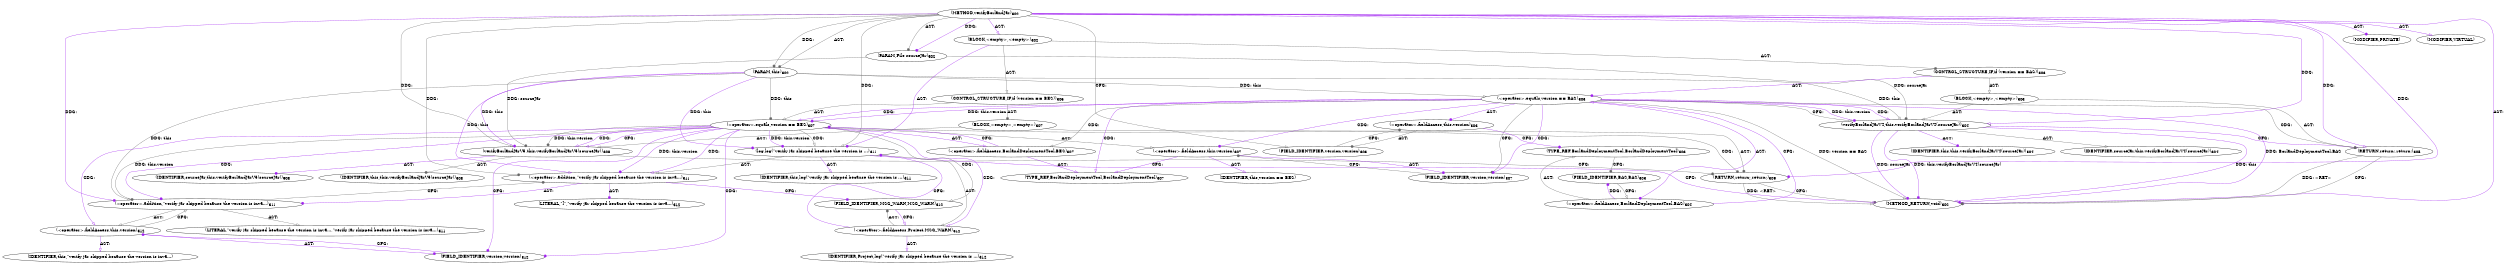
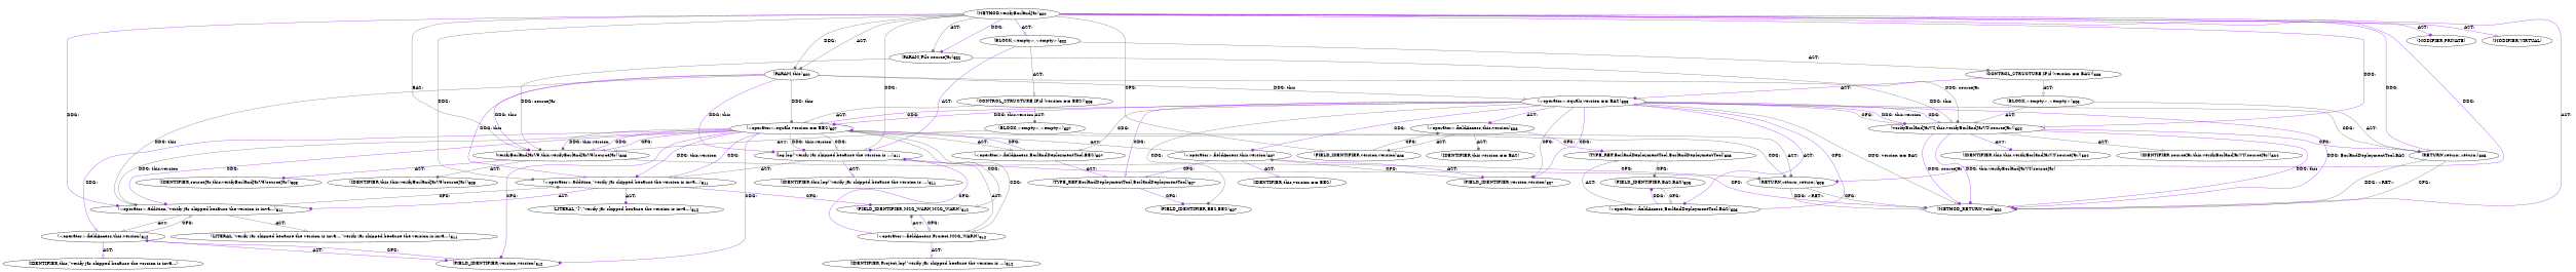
  digraph {
    edge [arrowhead=dot color=purple]
    n1 [label=<(METHOD,verifyBorlandJar)<SUB>302</SUB>>]
    n2 [label=<(PARAM,this)<SUB>302</SUB>>]
    n3 [label=<(PARAM,File sourceJar)<SUB>502</SUB>>]
    n4 [label=<(BLOCK,&lt;empty&gt;,&lt;empty&gt;)<SUB>302</SUB>>]
    n5 [label=<(FIELD_IDENTIFIER,version,version)<SUB>303</SUB>>]
    n6 [label=<(verifyBorlandJarV4,this.verifyBorlandJarV4(sourceJar))<SUB>304</SUB>>]
    n7 [label=<(RETURN,return;,return;)<SUB>305</SUB>>]
    n8 [label=<(verifyBorlandJarV5,this.verifyBorlandJarV5(sourceJar))<SUB>308</SUB>>]
    n9 [label=<(RETURN,return;,return;)<SUB>309</SUB>>]
    n10 [label=<(log,log(&quot;verify jar skipped because the version is ...)<SUB>311</SUB>>]
    n11 [label=<(&lt;operator&gt;.addition,&quot;verify jar skipped because the version is inva...)<SUB>311</SUB>>]
    n12 [label=<(&lt;operator&gt;.addition,&quot;verify jar skipped because the version is inva...)<SUB>311</SUB>>]
    n13 [label=<(MODIFIER,PRIVATE)>]
    n14 [label=<(MODIFIER,VIRTUAL)>]
    n15 [label=<(METHOD_RETURN,void)<SUB>302</SUB>>]
    n16 [label=<(&lt;operator&gt;.equals,version == BAS)<SUB>303</SUB>>]
    n17 [label=<(&lt;operator&gt;.equals,version == BES)<SUB>307</SUB>>]
    n18 [label=<(CONTROL_STRUCTURE,IF,if (version == BAS))<SUB>303</SUB>>]
    n19 [label=<(CONTROL_STRUCTURE,IF,if (version == BES))<SUB>305</SUB>>]
    n20 [label=<(&lt;operator&gt;.fieldAccess,this.version)<SUB>303</SUB>>]
    n21 [label=<(IDENTIFIER,this,this.verifyBorlandJarV4(sourceJar))<SUB>304</SUB>>]
    n22 [label=<(IDENTIFIER,sourceJar,this.verifyBorlandJarV4(sourceJar))<SUB>304</SUB>>]
    n23 [label=<(IDENTIFIER,this,this.verifyBorlandJarV5(sourceJar))<SUB>308</SUB>>]
    n24 [label=<(IDENTIFIER,sourceJar,this.verifyBorlandJarV5(sourceJar))<SUB>908</SUB>>]
    n25 [label=<(&lt;operator&gt;.fieldAccess,Project.MSG_WARN)<SUB>312</SUB>>]
    n26 [label=<(IDENTIFIER,this,log(&quot;verify jar skipped because the version is ...)<SUB>311</SUB>>]
    n27 [label=<(FIELD_IDENTIFIER,MSG_WARN,MSG_WARN)<SUB>312</SUB>>]
    n28 [label=<(LITERAL,&quot;]&quot;,&quot;verify jar skipped because the version is inva...)<SUB>312</SUB>>]
    n29 [label=<(&lt;operator&gt;.fieldAccess,this.version)<SUB>312</SUB>>]
    n30 [label=<(LITERAL,&quot;verify jar skipped because the version is inva...,&quot;verify jar skipped because the version is inva...)<SUB>311</SUB>>]
-   n31 [label=<(&lt;operator&gt;.fieldAccess,BorlandDeploymentTool.BAS)<SUB>304</SUB>>]
+   n31 [label=<(&lt;operator&gt;.fieldAccess,BorlandDeploymentTool.BAS)<SUB>303</SUB>>]
    n32 [label=<(&lt;operator&gt;.fieldAccess,this.version)<SUB>307</SUB>>]
    n33 [label=<(FIELD_IDENTIFIER,version,version)<SUB>307</SUB>>]
    n34 [label=<(&lt;operator&gt;.fieldAccess,BorlandDeploymentTool.BES)<SUB>307</SUB>>]
    n35 [label=<(TYPE_REF,BorlandDeploymentTool,BorlandDeploymentTool)<SUB>307</SUB>>]
+   n36 [label=<(FIELD_IDENTIFIER,BES,BES)<SUB>307</SUB>>]
    n37 [label=<(FIELD_IDENTIFIER,version,version)<SUB>312</SUB>>]
    n38 [label=<(BLOCK,&lt;empty&gt;,&lt;empty&gt;)<SUB>303</SUB>>]
    n39 [label=<(BLOCK,&lt;empty&gt;,&lt;empty&gt;)<SUB>307</SUB>>]
+   n40 [label=<(IDENTIFIER,this,version == BAS)>]
    n41 [label=<(TYPE_REF,BorlandDeploymentTool,BorlandDeploymentTool)<SUB>303</SUB>>]
    n42 [label=<(FIELD_IDENTIFIER,BAS,BAS)<SUB>303</SUB>>]
    n43 [label=<(IDENTIFIER,this,version == BES)>]
    n44 [label=<(IDENTIFIER,this,&quot;verify jar skipped because the version is inva...)>]
    n45 [label=<(IDENTIFIER,Project,log(&quot;verify jar skipped because the version is ...)<SUB>312</SUB>>]
    n1 -> n2 [color=gray40 label="AST: "]
    n1 -> n2 [color=gray40 label="DDG: "]
    n1 -> n3 [color=gray40 label="AST: "]
    n1 -> n3 [label="DDG: "]
    n1 -> n4 [arrowhead=onormal label="AST: "]
    n1 -> n5 [arrowhead=onormal color=gray40 label="CFG: "]
    n1 -> n6 [arrowhead=onormal label="DDG: "]
    n1 -> n7 [arrowhead=onormal label="DDG: "]
-   n1 -> n8 [arrowhead=onormal color=gray40 label="DDG: "]
+   n1 -> n8 [arrowhead=onormal color=gray40 label="BAS: "]
    n1 -> n9 [label="DDG: "]
    n1 -> n10 [arrowhead=onormal color=gray40 label="DDG: "]
    n1 -> n11 [color=gray40 label="DDG: "]
    n1 -> n12 [label="DDG: "]
    n1 -> n13 [label="AST: "]
    n1 -> n14 [arrowhead=onormal label="AST: "]
    n1 -> n15 [arrowhead=onormal label="AST: "]
    n2 -> n6 [arrowhead=onormal color=gray40 label="DDG: this"]
    n2 -> n8 [label="DDG: this"]
    n2 -> n10 [label="DDG: this"]
    n2 -> n11 [arrowhead=onormal label="DDG: this"]
    n2 -> n12 [arrowhead=onormal color=gray40 label="DDG: this"]
    n2 -> n16 [arrowhead=onormal color=gray40 label="DDG: this"]
    n2 -> n17 [color=gray40 label="DDG: this"]
    n3 -> n6 [color=gray40 label="DDG: sourceJar"]
    n3 -> n8 [color=gray40 label="DDG: sourceJar"]
    n4 -> n10 [label="AST: "]
    n4 -> n18 [color=gray40 label="AST: "]
    n4 -> n19 [arrowhead=onormal color=gray40 label="AST: "]
    n5 -> n20 [color=gray40 label="CFG: "]
    n6 -> n7 [arrowhead=onormal label="CFG: "]
    n6 -> n15 [arrowhead=onormal label="DDG: this"]
    n6 -> n15 [label="DDG: sourceJar"]
    n6 -> n15 [label="DDG: this.verifyBorlandJarV4(sourceJar)"]
    n6 -> n21 [label="AST: "]
    n6 -> n22 [arrowhead=onormal color=gray40 label="AST: "]
    n7 -> n15 [color=gray40 label="CFG: "]
    n7 -> n15 [color=gray40 label="DDG: &lt;RET&gt;"]
    n8 -> n9 [color=gray40 label="CFG: "]
    n8 -> n23 [color=gray40 label="AST: "]
    n8 -> n24 [label="AST: "]
    n9 -> n15 [color=gray40 label="CFG: "]
    n9 -> n15 [arrowhead=onormal color=gray40 label="DDG: &lt;RET&gt;"]
    n10 -> n11 [arrowhead=onormal color=gray40 label="AST: "]
    n10 -> n15 [arrowhead=onormal label="CFG: "]
    n10 -> n25 [arrowhead=onormal color=gray40 label="AST: "]
    n10 -> n26 [arrowhead=onormal label="AST: "]
    n11 -> n12 [label="AST: "]
    n11 -> n27 [label="CFG: "]
    n11 -> n28 [label="AST: "]
    n12 -> n11 [color=gray40 label="CFG: "]
    n12 -> n29 [arrowhead=onormal color=gray40 label="AST: "]
    n12 -> n30 [arrowhead=onormal color=gray40 label="AST: "]
    n16 -> n6 [arrowhead=onormal color=gray40 label="CFG: "]
    n16 -> n6 [label="DDG: this.version"]
    n16 -> n6 [arrowhead=onormal label="CDG: "]
    n16 -> n7 [arrowhead=onormal color=gray40 label="CDG: "]
    n16 -> n15 [label="DDG: BorlandDeploymentTool.BAS"]
    n16 -> n15 [arrowhead=onormal color=gray40 label="DDG: version == BAS"]
    n16 -> n17 [label="DDG: this.version"]
    n16 -> n17 [arrowhead=onormal label="CDG: "]
    n16 -> n20 [label="AST: "]
    n16 -> n31 [label="AST: "]
    n16 -> n32 [label="CDG: "]
    n16 -> n33 [color=gray40 label="CFG: "]
    n16 -> n33 [label="CDG: "]
    n16 -> n34 [arrowhead=onormal color=gray40 label="CDG: "]
    n16 -> n35 [arrowhead=onormal label="CDG: "]
+   n16 -> n36 [color=gray40 label="CDG: "]
    n17 -> n8 [arrowhead=onormal label="CFG: "]
    n17 -> n8 [color=gray40 label="DDG: this.version"]
    n17 -> n8 [arrowhead=onormal label="CDG: "]
    n17 -> n9 [color=gray40 label="CDG: "]
    n17 -> n10 [label="DDG: this.version"]
    n17 -> n10 [arrowhead=onormal color=gray40 label="CDG: "]
    n17 -> n11 [label="DDG: this.version"]
    n17 -> n11 [arrowhead=onormal label="CDG: "]
    n17 -> n12 [color=gray40 label="DDG: this.version"]
    n17 -> n12 [label="CDG: "]
-   n17 -> n25 [arrowhead=onormal label="CDG: "]
+   n17 -> n25 [arrowhead=onormal color=gray40 label="CDG: "]
    n17 -> n27 [arrowhead=onormal color=gray40 label="CDG: "]
    n17 -> n29 [arrowhead=onormal label="CDG: "]
    n17 -> n32 [arrowhead=onormal color=gray40 label="AST: "]
-   n17 -> n34 [arrowhead=onormal label="AST: "]
+   n17 -> n34 [arrowhead=onormal color=gray40 label="AST: "]
    n17 -> n37 [label="CFG: "]
    n17 -> n37 [label="CDG: "]
    n18 -> n16 [label="AST: "]
    n18 -> n38 [arrowhead=onormal color=gray40 label="AST: "]
    n19 -> n17 [arrowhead=onormal color=gray40 label="AST: "]
    n19 -> n39 [color=gray40 label="AST: "]
    n20 -> n5 [color=gray40 label="AST: "]
+   n20 -> n40 [color=gray40 label="AST: "]
    n20 -> n41 [label="CFG: "]
    n25 -> n10 [label="CFG: "]
    n25 -> n27 [color=gray40 label="AST: "]
    n25 -> n45 [arrowhead=onormal label="AST: "]
    n27 -> n25 [arrowhead=onormal label="CFG: "]
    n29 -> n12 [arrowhead=onormal color=gray40 label="CFG: "]
    n29 -> n37 [label="AST: "]
    n29 -> n44 [arrowhead=onormal label="AST: "]
    n31 -> n16 [arrowhead=onormal label="CFG: "]
    n31 -> n41 [arrowhead=onormal color=gray40 label="AST: "]
    n31 -> n42 [label="DDG: "]
    n32 -> n33 [label="AST: "]
    n32 -> n35 [arrowhead=onormal label="CFG: "]
    n32 -> n43 [arrowhead=onormal label="AST: "]
    n33 -> n32 [color=gray40 label="CFG: "]
    n34 -> n17 [label="CFG: "]
    n34 -> n35 [arrowhead=onormal label="AST: "]
+   n35 -> n36 [label="CFG: "]
    n37 -> n29 [label="CFG: "]
    n38 -> n6 [arrowhead=onormal color=gray40 label="AST: "]
    n38 -> n7 [color=gray40 label="AST: "]
    n39 -> n8 [arrowhead=onormal color=gray40 label="AST: "]
    n39 -> n9 [color=gray40 label="AST: "]
    n41 -> n42 [color=gray40 label="CFG: "]
    n42 -> n31 [arrowhead=onormal color=gray40 label="CFG: "]
  }
